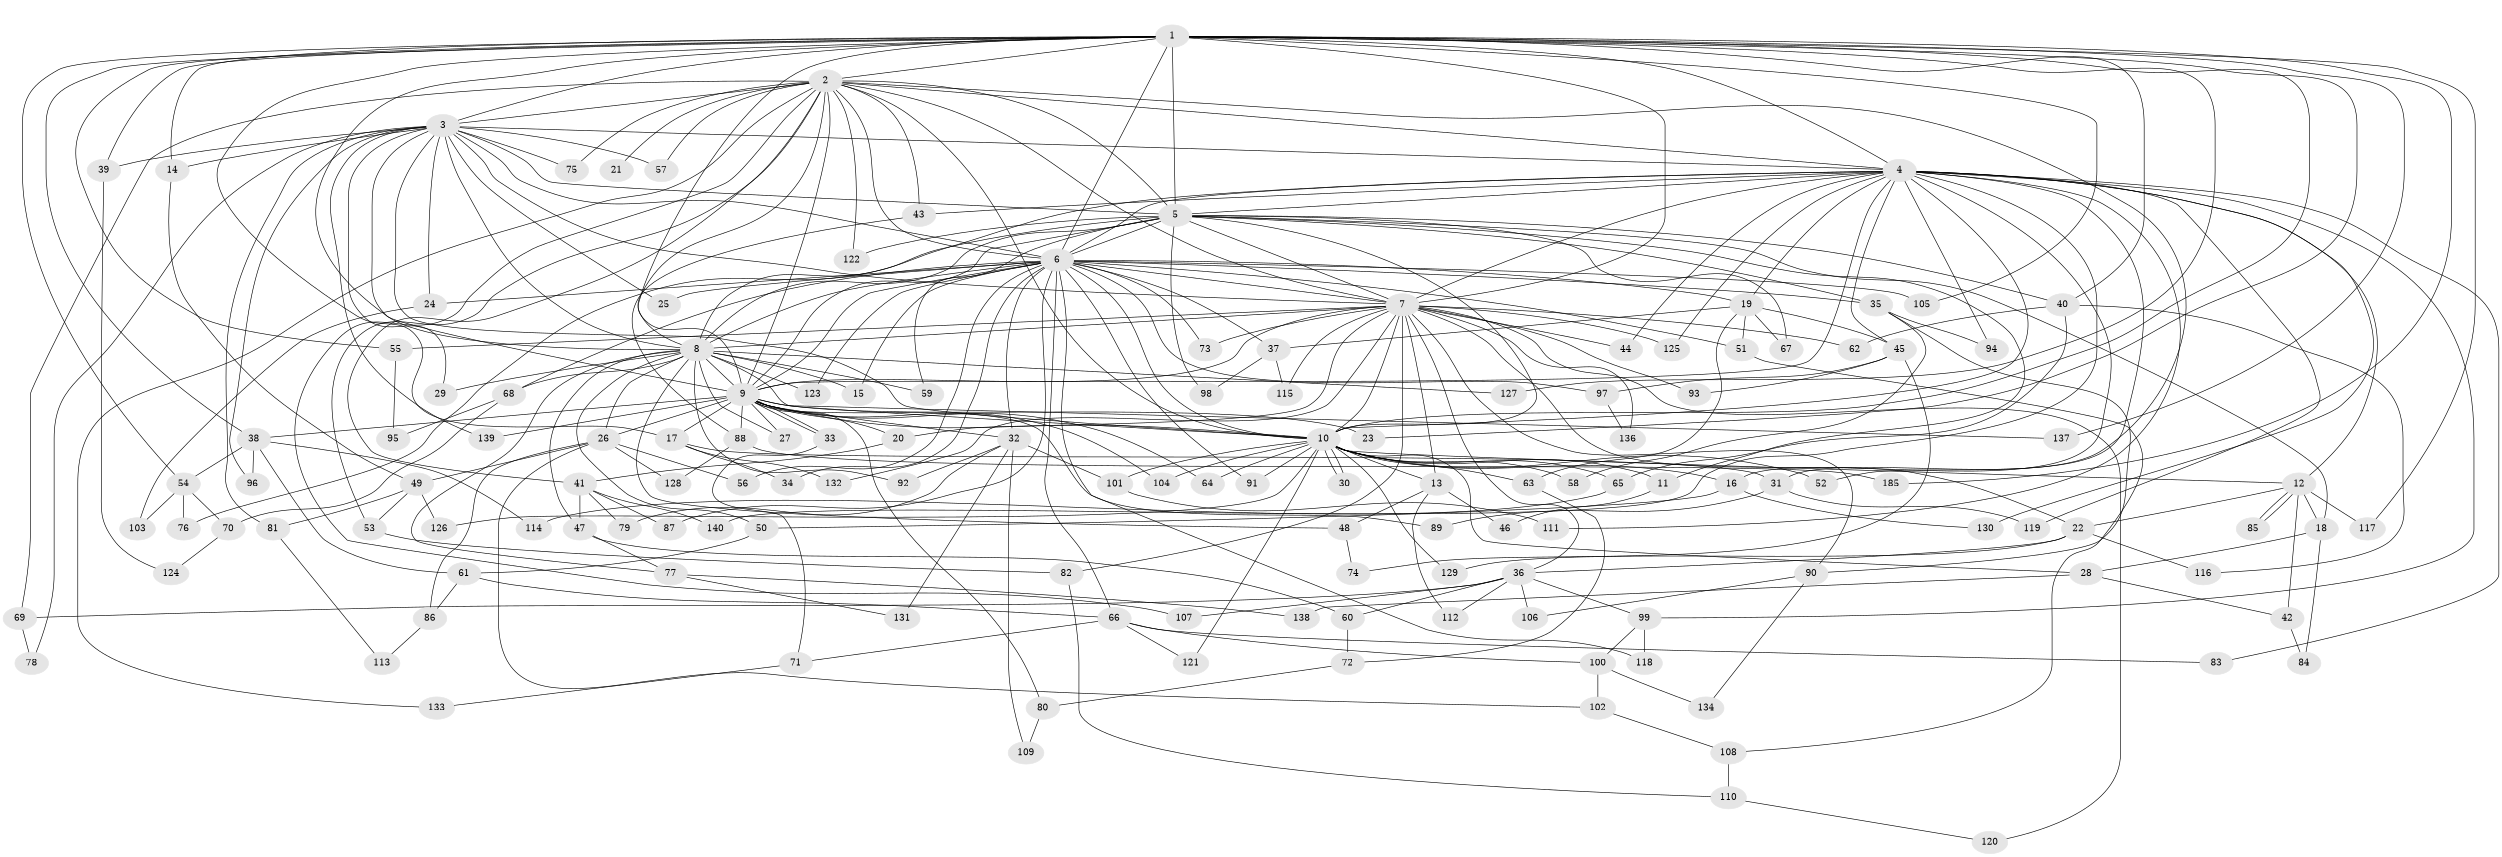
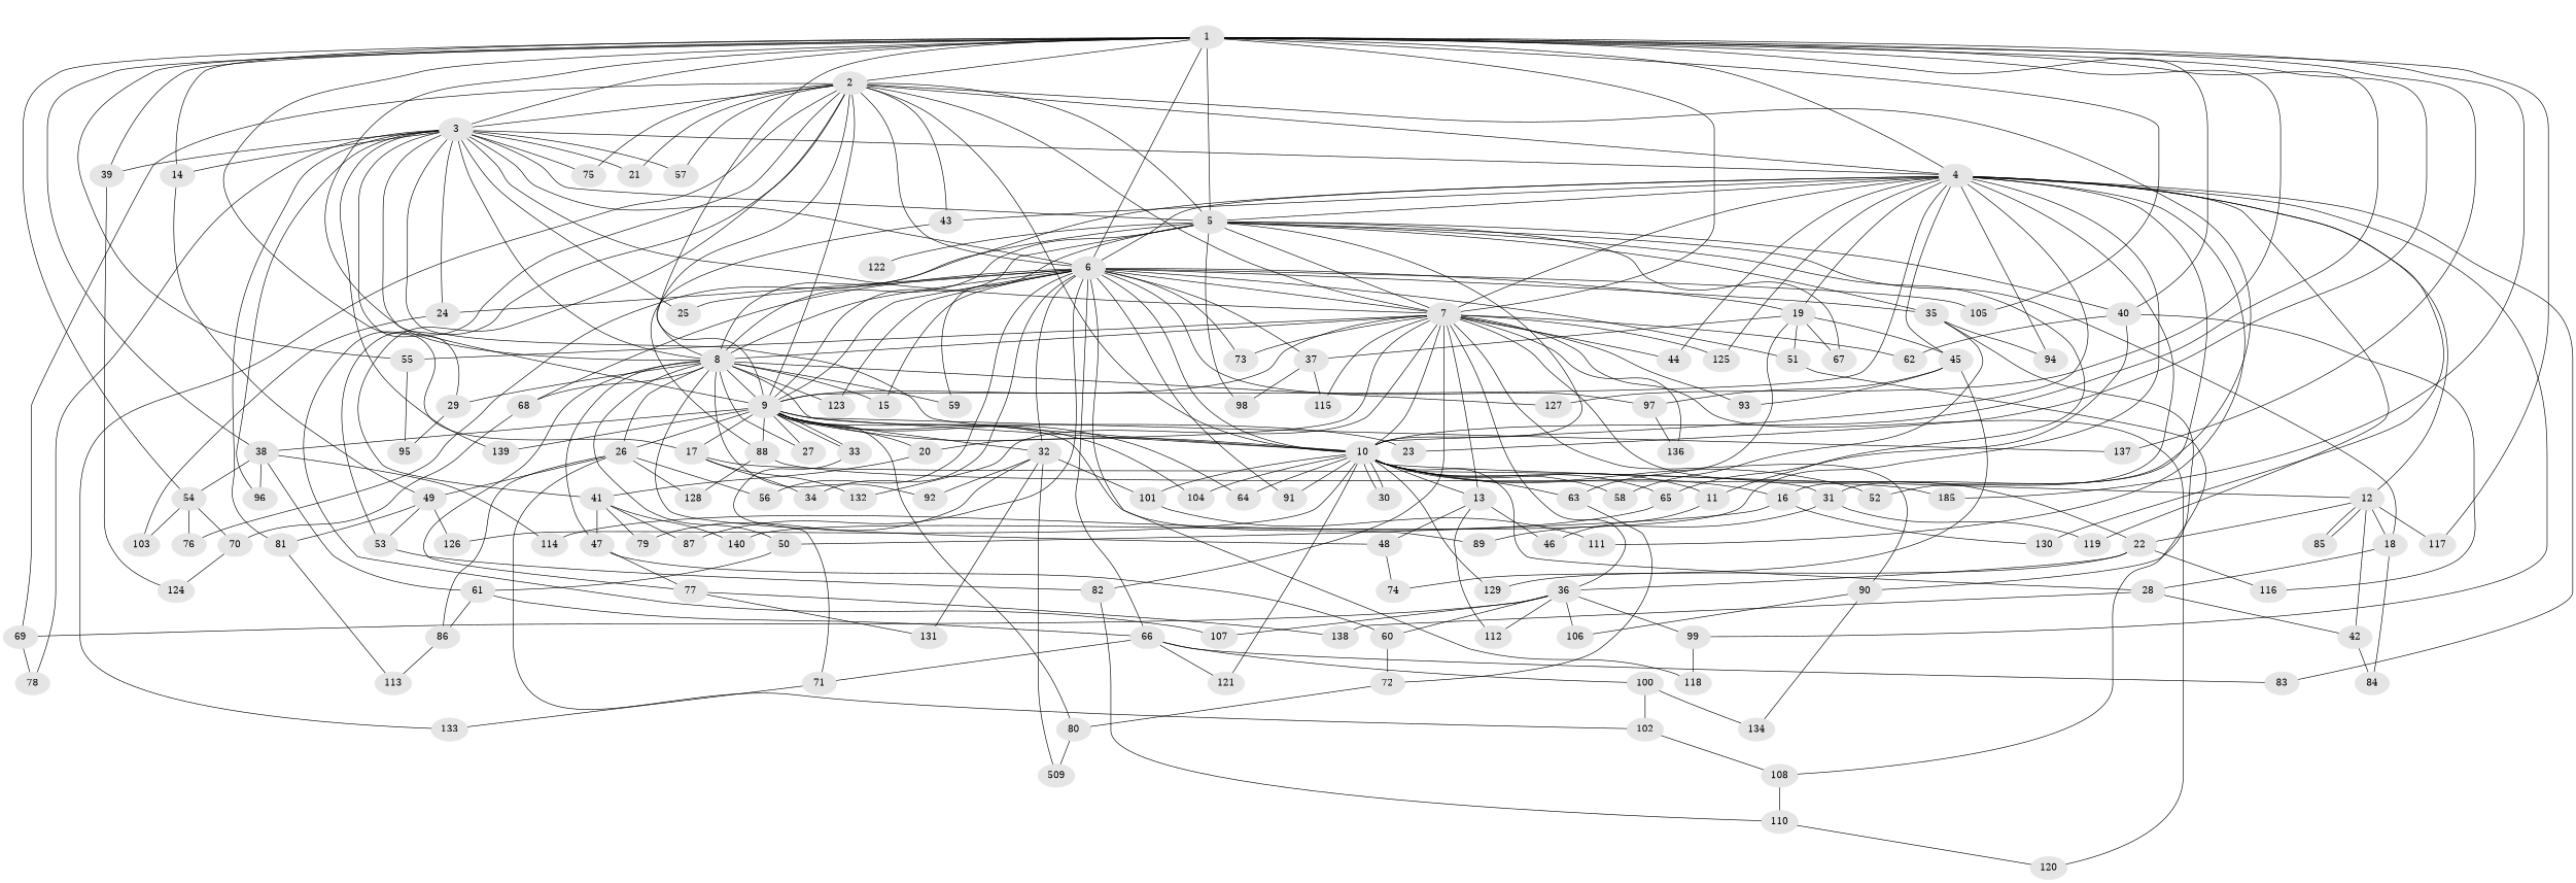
  graph {
    node [color=gray90 style=filled]
    1
    2
    3
    4
    5
    6
    7
    8
    9
    10
    14
    17
    23
    38
    39
    40
    54
    55
    105
    117
    127
    n22 [label=185]
    137
    21
    31
    41
    43
    53
    57
    69
    75
    107
    122
    133
    24
    25
    29
    78
    81
    96
    139
    12
    16
    19
    44
    45
    52
    83
    94
    99
    111
    119
    125
    130
    140
    11
    18
    35
    59
    67
    76
    98
    15
    32
    34
    37
    51
    56
    66
    68
    73
    87
    91
    97
    118
    123
    13
    20
    22
    36
    62
    82
    90
    93
    115
    120
    132
    136
    26
    27
    47
    48
    50
    77
    92
    33
    64
    80
    88
    89
    104
    28
    30
    58
    63
    65
    101
    121
    126
    129
    49
    61
    114
    124
    116
    103
    70
    95
    79
    113
    42
    85
    74
    100
    46
    84
-   109
+   109 [label=509]
    131
    108
    71
    112
    60
    106
    110
    134
    86
    102
    128
    138
    72
    1 -- 2
    1 -- 3
    1 -- 4
    1 -- 5
    1 -- 6
    1 -- 7
    1 -- 8
    1 -- 9
    1 -- 10
    1 -- 14
    1 -- 17
    1 -- 23
    1 -- 38
    1 -- 39
    1 -- 40
    1 -- 54
    1 -- 55
    1 -- 105
    1 -- 117
    1 -- 127
    1 -- n22
    1 -- 137
    2 -- 3
    2 -- 4
    2 -- 5
    2 -- 6
    2 -- 7
    2 -- 8
    2 -- 9
    2 -- 10
    2 -- 21
    2 -- 31
    2 -- 41
    2 -- 43
    2 -- 53
    2 -- 57
    2 -- 69
    2 -- 75
    2 -- 107
-   2 -- 122
    2 -- 133
    3 -- 4
    3 -- 5
    3 -- 6
    3 -- 7
    3 -- 8
    3 -- 9
    3 -- 10
    3 -- 14
    3 -- 39
+   3 -- 21
    3 -- 57
    3 -- 75
    3 -- 24
    3 -- 25
    3 -- 29
    3 -- 78
    3 -- 81
    3 -- 96
    3 -- 139
    4 -- 5
    4 -- 6
    4 -- 7
    4 -- 8
    4 -- 9
    4 -- 10
    4 -- 43
    4 -- 12
    4 -- 16
    4 -- 19
    4 -- 44
    4 -- 45
    4 -- 52
    4 -- 83
    4 -- 94
    4 -- 99
    4 -- 111
    4 -- 119
    4 -- 125
    4 -- 130
    4 -- 140
-   5 -- 6
    5 -- 7
    5 -- 8
    5 -- 9
    5 -- 10
    5 -- 40
    5 -- 122
    5 -- 11
    5 -- 18
    5 -- 35
    5 -- 59
    5 -- 67
    5 -- 76
    5 -- 98
    6 -- 7
    6 -- 8
    6 -- 9
    6 -- 10
    6 -- 105
    6 -- 24
    6 -- 25
    6 -- 19
    6 -- 35
    6 -- 15
    6 -- 32
    6 -- 34
    6 -- 37
    6 -- 51
    6 -- 56
    6 -- 66
    6 -- 68
    6 -- 73
    6 -- 87
    6 -- 91
    6 -- 97
    6 -- 118
    6 -- 123
    7 -- 8
    7 -- 9
    7 -- 10
    7 -- 55
    7 -- 44
    7 -- 125
    7 -- 73
    7 -- 13
    7 -- 20
    7 -- 22
    7 -- 36
    7 -- 62
    7 -- 82
    7 -- 90
    7 -- 93
    7 -- 115
    7 -- 120
    7 -- 132
    7 -- 136
    8 -- 9
    8 -- 10
    8 -- 127
    8 -- 29
    8 -- 59
    8 -- 15
    8 -- 68
    8 -- 123
    8 -- 26
    8 -- 27
    8 -- 47
    8 -- 48
    8 -- 50
    8 -- 77
    8 -- 92
    9 -- 10
    9 -- 17
    9 -- 23
    9 -- 38
    9 -- 137
    9 -- 139
    9 -- 32
    9 -- 20
    9 -- 26
    9 -- 27
    9 -- 33
    9 -- 33
    9 -- 64
    9 -- 80
    9 -- 88
    9 -- 89
    9 -- 104
    10 -- 12
    10 -- 16
    10 -- 52
    10 -- 11
    10 -- 91
    10 -- 13
    10 -- 64
    10 -- 104
    10 -- 28
    10 -- 30
    10 -- 30
    10 -- 58
    10 -- 63
    10 -- 65
    10 -- 101
    10 -- 121
    10 -- 126
    10 -- 129
    14 -- 49
    17 -- 31
    17 -- 34
    17 -- 132
    38 -- 54
    38 -- 96
    38 -- 61
    38 -- 114
    39 -- 124
    40 -- 62
    40 -- 65
    40 -- 116
    54 -- 76
    54 -- 103
    54 -- 70
    55 -- 95
    31 -- 119
    31 -- 89
    41 -- 140
    41 -- 87
    41 -- 47
    41 -- 79
    43 -- 88
    53 -- 82
    69 -- 78
    24 -- 103
    81 -- 113
    12 -- 117
    12 -- 18
    12 -- 22
    12 -- 42
    12 -- 85
    12 -- 85
    16 -- 130
    16 -- 50
    19 -- 45
    19 -- 67
    19 -- 37
    19 -- 51
    19 -- 63
    45 -- 97
    45 -- 93
    45 -- 74
    99 -- 118
-   99 -- 100
    11 -- 46
    18 -- 28
    18 -- 84
    35 -- 94
    35 -- 90
    35 -- 58
    32 -- 92
    32 -- 101
    32 -- 79
    32 -- 109
    32 -- 131
    37 -- 98
    37 -- 115
    51 -- 108
    66 -- 83
    66 -- 121
    66 -- 100
    66 -- 71
    68 -- 70
-   68 -- 95
+   29 -- 95
    97 -- 136
    13 -- 48
    13 -- 46
    13 -- 112
    20 -- 41
    22 -- 36
    22 -- 129
    22 -- 116
    36 -- 69
    36 -- 107
    36 -- 99
    36 -- 112
    36 -- 60
    36 -- 106
    82 -- 110
    90 -- 106
    90 -- 134
    26 -- 56
    26 -- 49
    26 -- 86
    26 -- 102
    26 -- 128
    47 -- 77
    47 -- 60
    48 -- 74
    50 -- 61
    77 -- 131
    77 -- 138
    33 -- 71
    80 -- 109
    88 -- n22
    88 -- 128
    28 -- 42
    28 -- 138
    63 -- 72
    65 -- 114
    101 -- 111
    49 -- 53
    49 -- 81
    49 -- 126
    61 -- 66
    61 -- 86
    70 -- 124
    42 -- 84
    100 -- 134
    100 -- 102
    108 -- 110
    71 -- 133
    60 -- 72
    110 -- 120
    86 -- 113
    102 -- 108
    72 -- 80
  }
